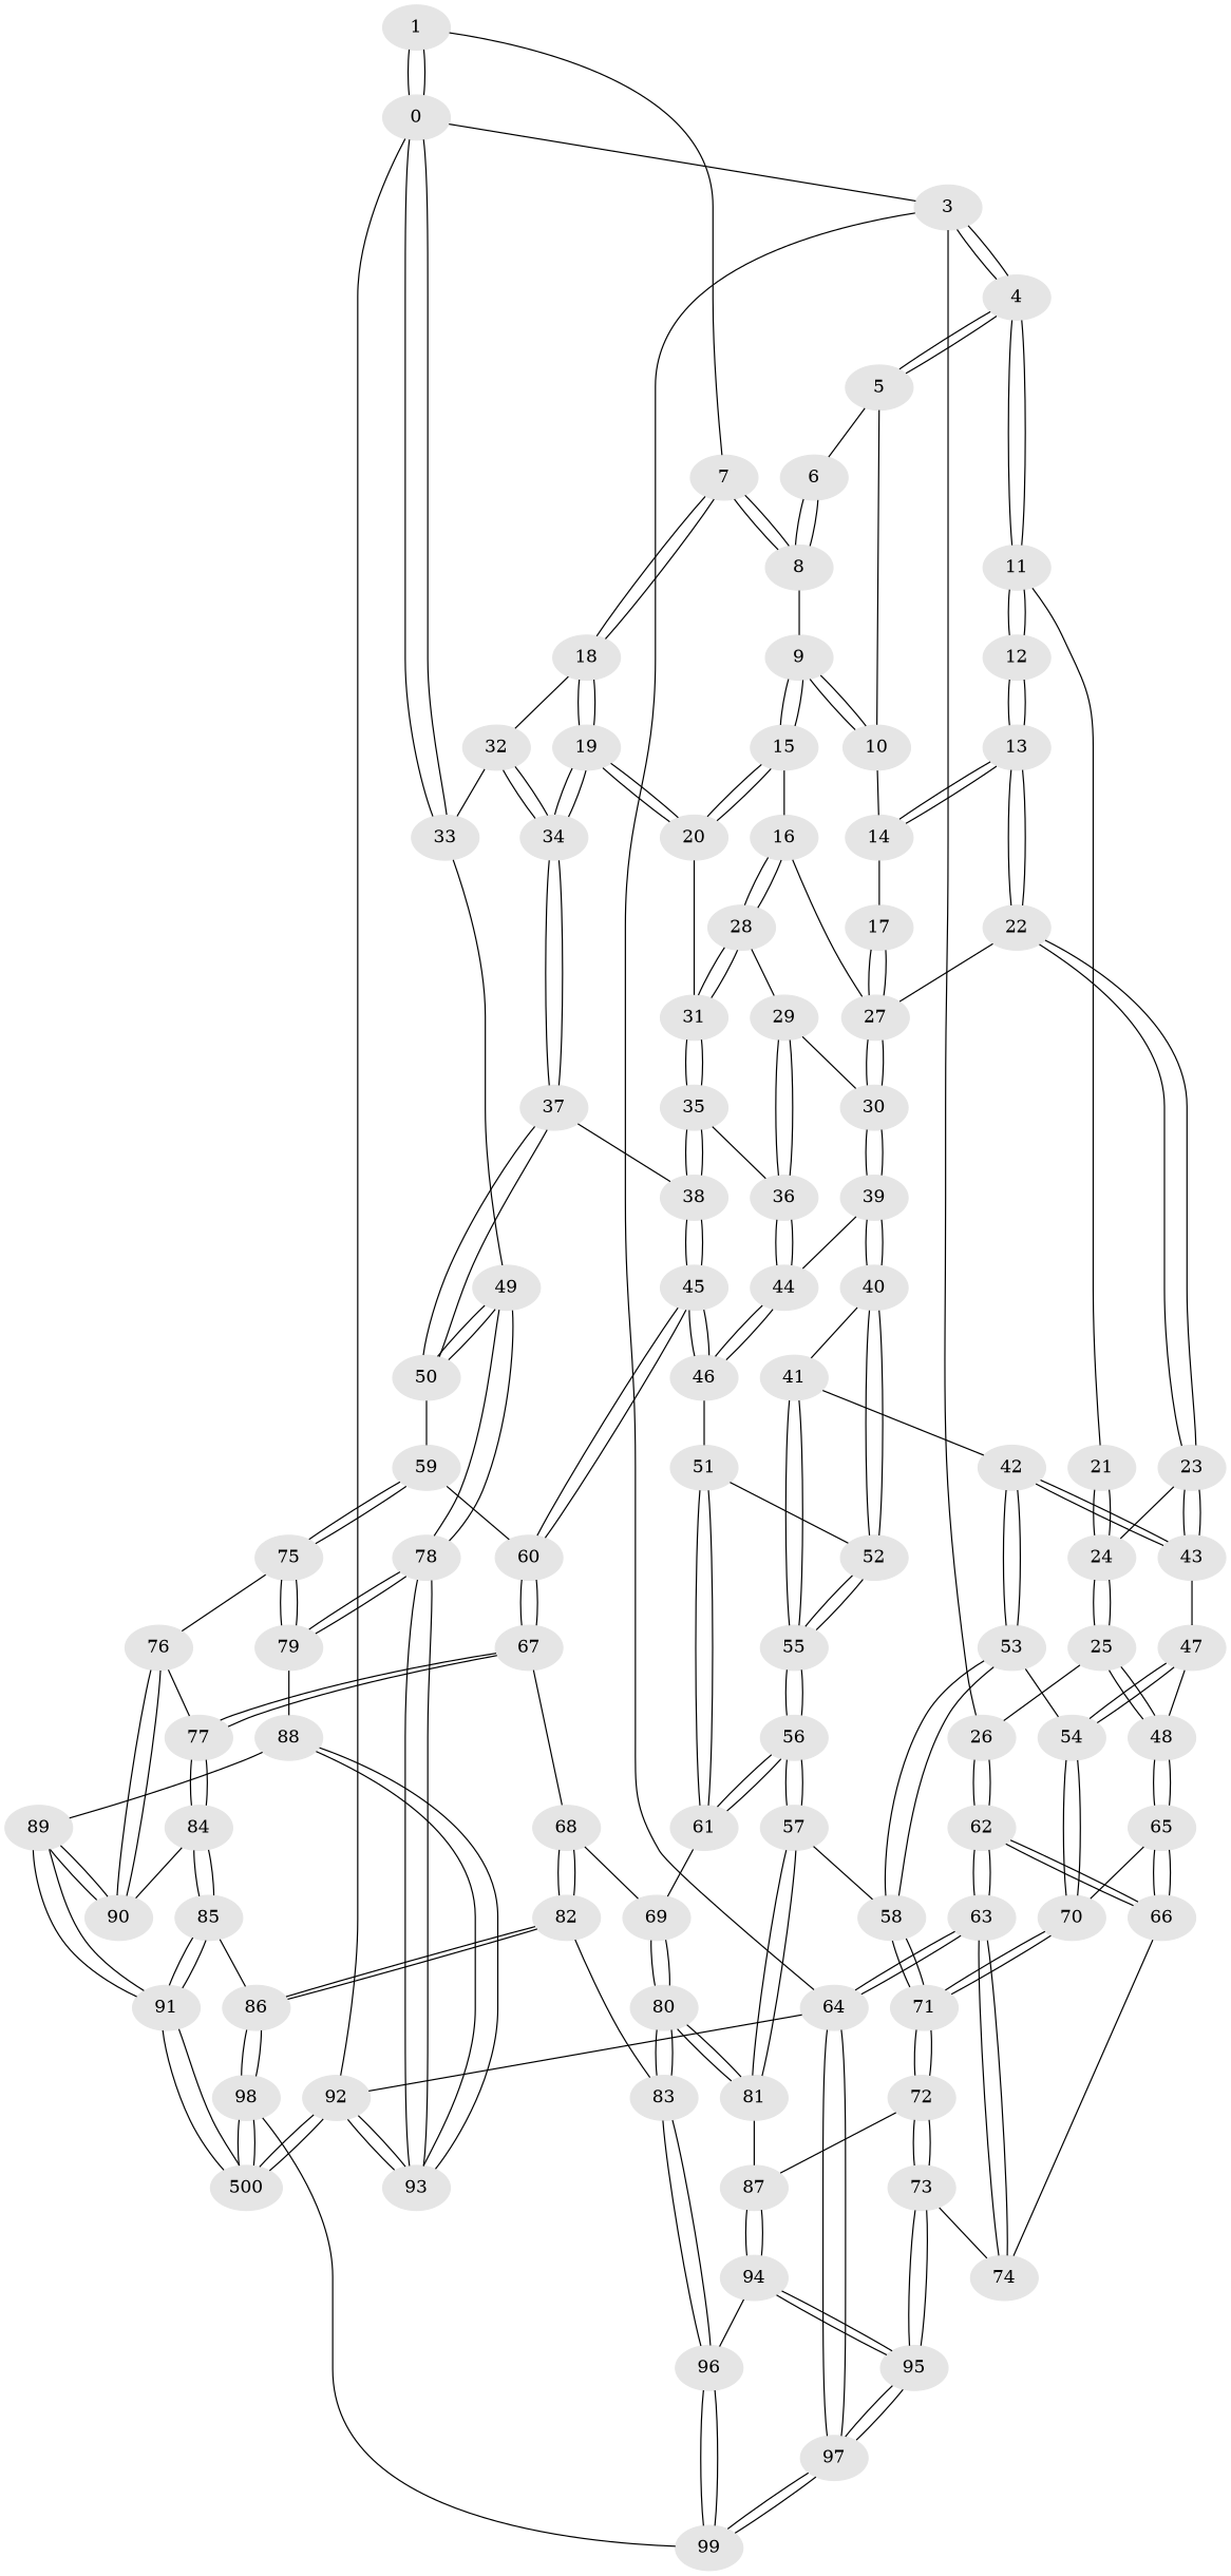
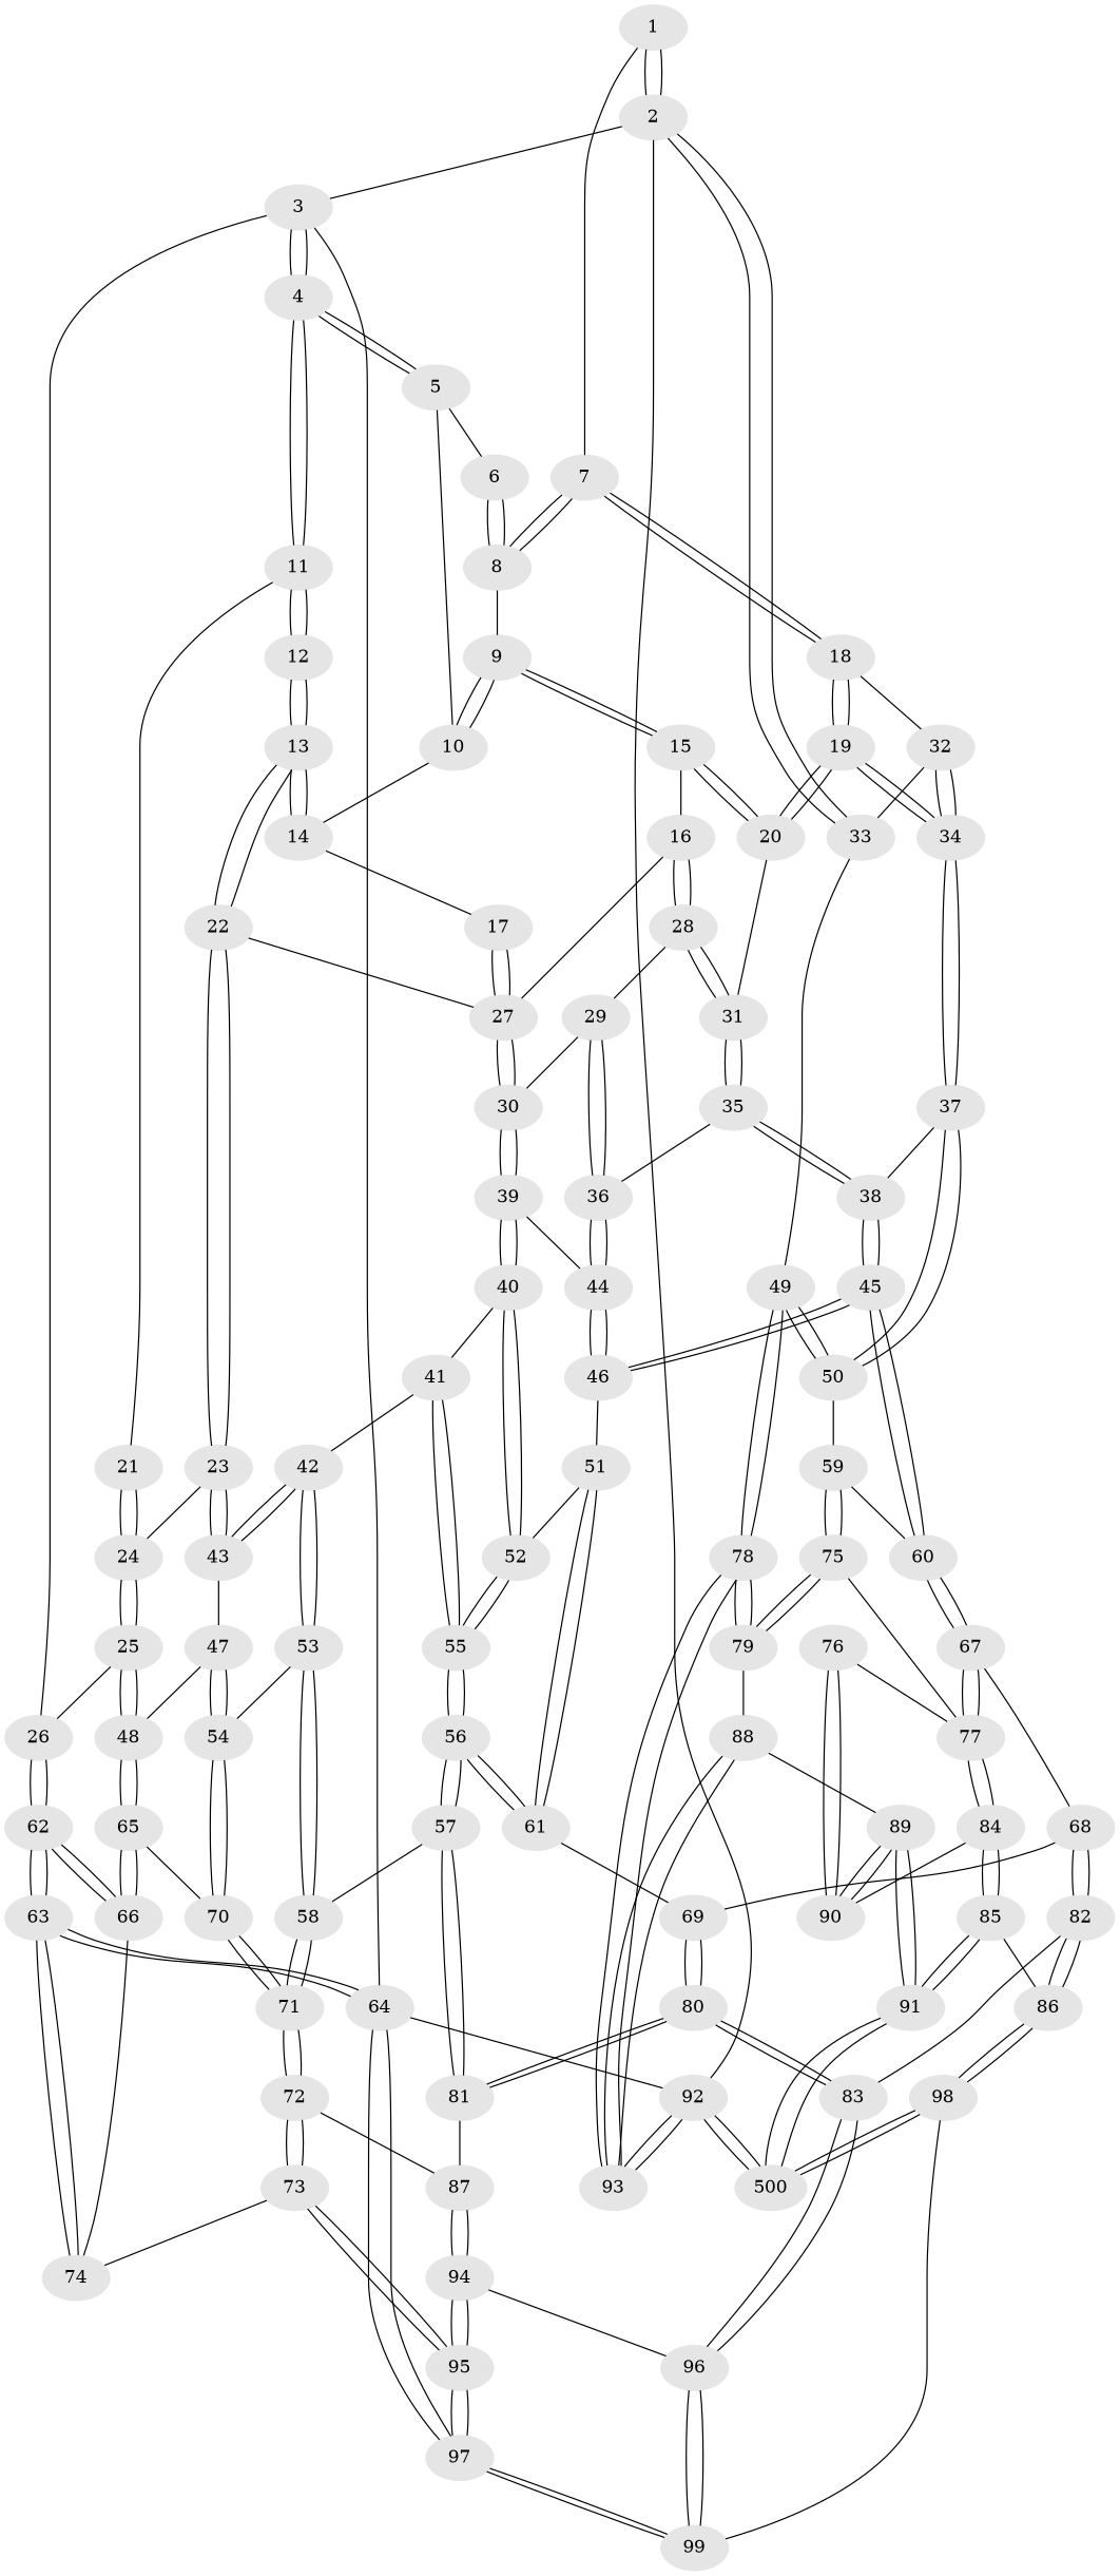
  graph {
    node [color=gray90 style=filled]
    1
-   2 [label=0]
+   2
    7
    3
    33
    92
    8
    18
    4
    26
    64
    49
    93
    n14 [label=500]
    5
    11
    62
    97
    6
    10
    12
    21
    14
    9
    19
    32
    15
    16
    20
    17
    13
    24
    22
    27
    23
    28
    31
    29
    30
    34
    37
    35
    25
    43
    47
    48
    65
    63
    66
    39
    36
    44
    40
    38
    50
    78
    45
    46
    59
    60
    41
    52
    42
    55
    53
    56
    54
    58
    51
    67
    61
    70
    79
    75
    69
    71
    57
    81
    87
    72
    76
    68
    77
    80
    74
    99
    82
    84
    83
    86
    73
    95
    94
    90
    88
    85
    89
    96
    98
    91
    1 -- 2
    1 -- 2
    1 -- 7
    2 -- 3
    2 -- 33
    2 -- 33
    2 -- 92
    7 -- 8
    7 -- 8
    7 -- 18
    7 -- 18
    3 -- 4
    3 -- 4
    3 -- 26
    3 -- 64
    33 -- 49
    92 -- 93
    92 -- 93
    92 -- n14
    92 -- n14
    8 -- 9
    18 -- 19
    18 -- 19
    18 -- 32
    4 -- 5
    4 -- 5
    4 -- 11
    4 -- 11
    26 -- 62
    26 -- 62
    64 -- 92
    64 -- 97
    64 -- 97
    49 -- 50
    49 -- 50
    49 -- 78
    49 -- 78
    5 -- 6
    5 -- 10
    11 -- 12
    11 -- 12
    11 -- 21
    62 -- 63
    62 -- 63
    62 -- 66
    62 -- 66
    97 -- 99
    97 -- 99
    6 -- 8
    6 -- 8
    10 -- 14
    12 -- 13
    12 -- 13
    21 -- 24
    21 -- 24
    14 -- 17
    9 -- 10
    9 -- 10
    9 -- 15
    9 -- 15
    19 -- 20
    19 -- 20
    19 -- 34
    19 -- 34
    32 -- 33
    32 -- 34
    32 -- 34
    15 -- 16
    15 -- 20
    15 -- 20
    16 -- 27
    16 -- 28
    16 -- 28
    20 -- 31
    17 -- 27
    17 -- 27
    13 -- 14
    13 -- 14
    13 -- 22
    13 -- 22
    24 -- 25
    24 -- 25
    22 -- 27
    22 -- 23
    22 -- 23
    27 -- 30
    27 -- 30
    23 -- 24
    23 -- 43
    23 -- 43
    28 -- 31
    28 -- 31
    28 -- 29
    31 -- 35
    31 -- 35
    29 -- 30
    29 -- 36
    29 -- 36
    30 -- 39
    30 -- 39
    34 -- 37
    34 -- 37
    37 -- 38
    37 -- 50
    37 -- 50
    35 -- 36
    35 -- 38
    35 -- 38
    25 -- 26
    25 -- 48
    25 -- 48
    43 -- 47
    47 -- 48
    47 -- 54
    47 -- 54
    48 -- 65
    48 -- 65
    65 -- 66
    65 -- 66
    65 -- 70
    63 -- 64
    63 -- 64
    63 -- 74
    63 -- 74
    66 -- 74
    39 -- 44
    39 -- 40
    39 -- 40
    36 -- 44
    36 -- 44
    44 -- 46
    44 -- 46
    40 -- 41
    40 -- 52
    40 -- 52
    38 -- 45
    38 -- 45
    50 -- 59
    78 -- 93
    78 -- 93
    78 -- 79
    78 -- 79
    45 -- 46
    45 -- 46
    45 -- 60
    45 -- 60
    46 -- 51
    59 -- 60
    59 -- 75
    59 -- 75
    60 -- 67
    60 -- 67
    41 -- 42
    41 -- 55
    41 -- 55
    52 -- 55
    52 -- 55
    42 -- 43
    42 -- 43
    42 -- 53
    42 -- 53
    55 -- 56
    55 -- 56
    53 -- 54
    53 -- 58
    53 -- 58
    56 -- 61
    56 -- 61
    56 -- 57
    56 -- 57
    54 -- 70
    54 -- 70
    58 -- 71
    58 -- 71
    51 -- 52
    51 -- 61
    51 -- 61
    67 -- 68
    67 -- 77
    67 -- 77
    61 -- 69
    70 -- 71
    70 -- 71
    79 -- 88
    75 -- 79
    75 -- 79
-   75 -- 76
+   75 -- 77
    69 -- 80
    69 -- 80
    71 -- 72
    71 -- 72
    57 -- 58
    57 -- 81
    57 -- 81
    81 -- 87
    87 -- 94
    87 -- 94
    72 -- 87
    72 -- 73
    72 -- 73
    76 -- 77
    76 -- 90
    76 -- 90
    68 -- 69
    68 -- 82
    68 -- 82
    77 -- 84
    77 -- 84
    80 -- 81
    80 -- 81
    80 -- 83
    80 -- 83
    82 -- 83
    82 -- 86
    82 -- 86
    84 -- 90
    84 -- 85
    84 -- 85
    83 -- 96
    83 -- 96
    86 -- 98
    86 -- 98
    73 -- 74
    73 -- 95
    73 -- 95
    95 -- 97
    95 -- 97
    94 -- 95
    94 -- 95
    94 -- 96
    88 -- 93
    88 -- 93
    88 -- 89
    85 -- 86
    85 -- 91
    85 -- 91
    89 -- 90
    89 -- 90
    89 -- 91
    89 -- 91
    96 -- 99
    96 -- 99
    98 -- n14
    98 -- n14
    98 -- 99
    91 -- n14
    91 -- n14
  }
